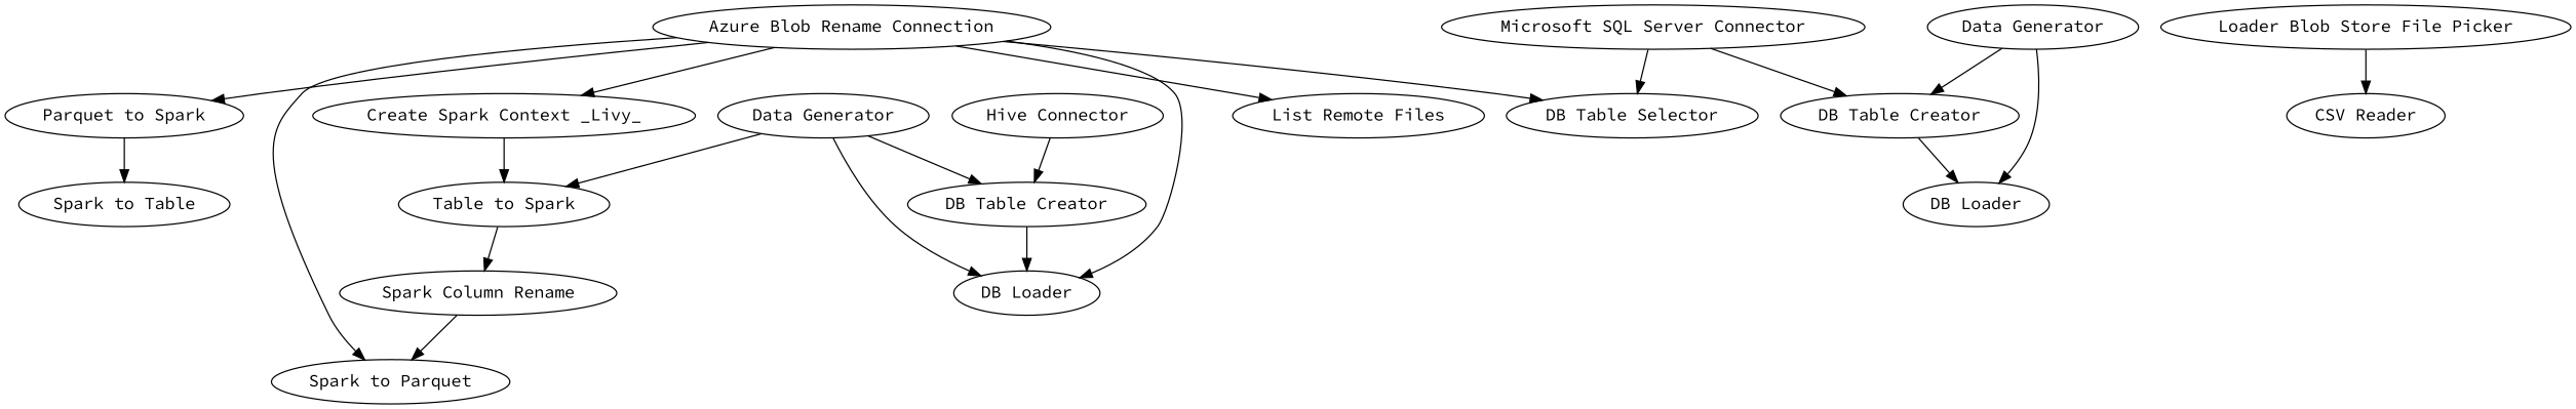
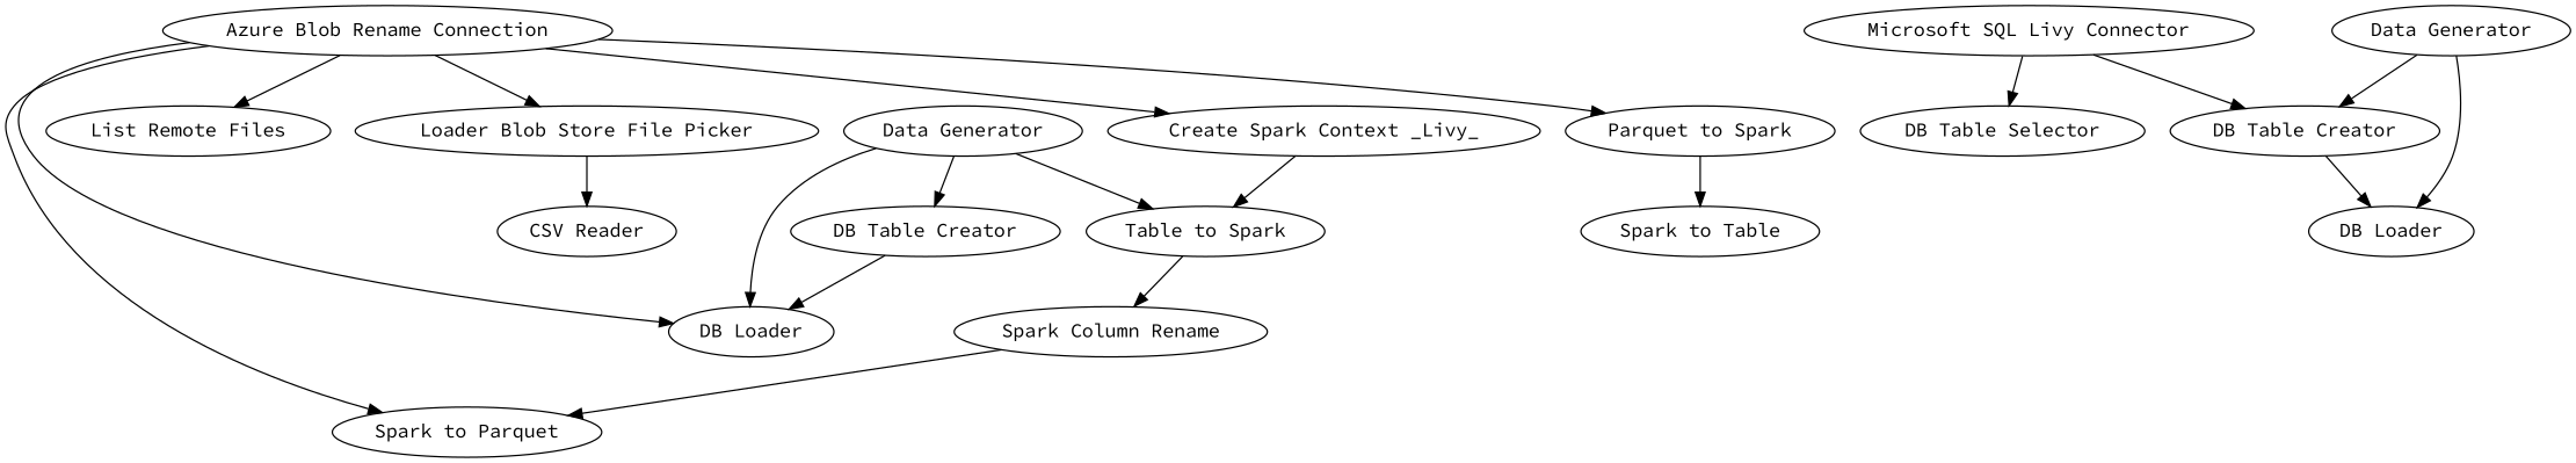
  digraph {
    fontname="Source Code Pro"
    rankdir=TB
    node [fontname="Source Code Pro"]
    edge [fontname="Source Code Pro"]
    n1 [label="Create Spark Context _Livy_"]
    n2 [label="Table to Spark"]
    n3 [label="Spark Column Rename"]
    n4 [label="Parquet to Spark"]
    n5 [label="Spark to Table"]
    n6 [label="Azure Blob Rename Connection"]
    n7 [label="Spark to Parquet"]
    n8 [label="DB Loader"]
    n9 [label="List Remote Files"]
    n10 [label="Loader Blob Store File Picker"]
    n11 [label="CSV Reader"]
    n12 [label="Data Generator"]
    n13 [label="DB Table Creator"]
    n14 [label="DB Table Selector"]
    n15 [label="Data Generator"]
    n16 [label="DB Table Creator"]
    n17 [label="DB Loader"]
-   n18 [label="Microsoft SQL Server Connector"]
-   n19 [label="Hive Connector"]
+   n18 [label="Microsoft SQL Livy Connector"]
    n1 -> n2
    n2 -> n3
    n3 -> n7
    n4 -> n5
    n6 -> n1
    n6 -> n4
    n6 -> n7
    n6 -> n8
    n6 -> n9
-   n6 -> n14
+   n6 -> n10
    n10 -> n11
    n12 -> n2
    n12 -> n8
    n12 -> n13
    n13 -> n8
    n15 -> n16
    n15 -> n17
    n16 -> n17
    n18 -> n14
    n18 -> n16
-   n19 -> n13
  }
